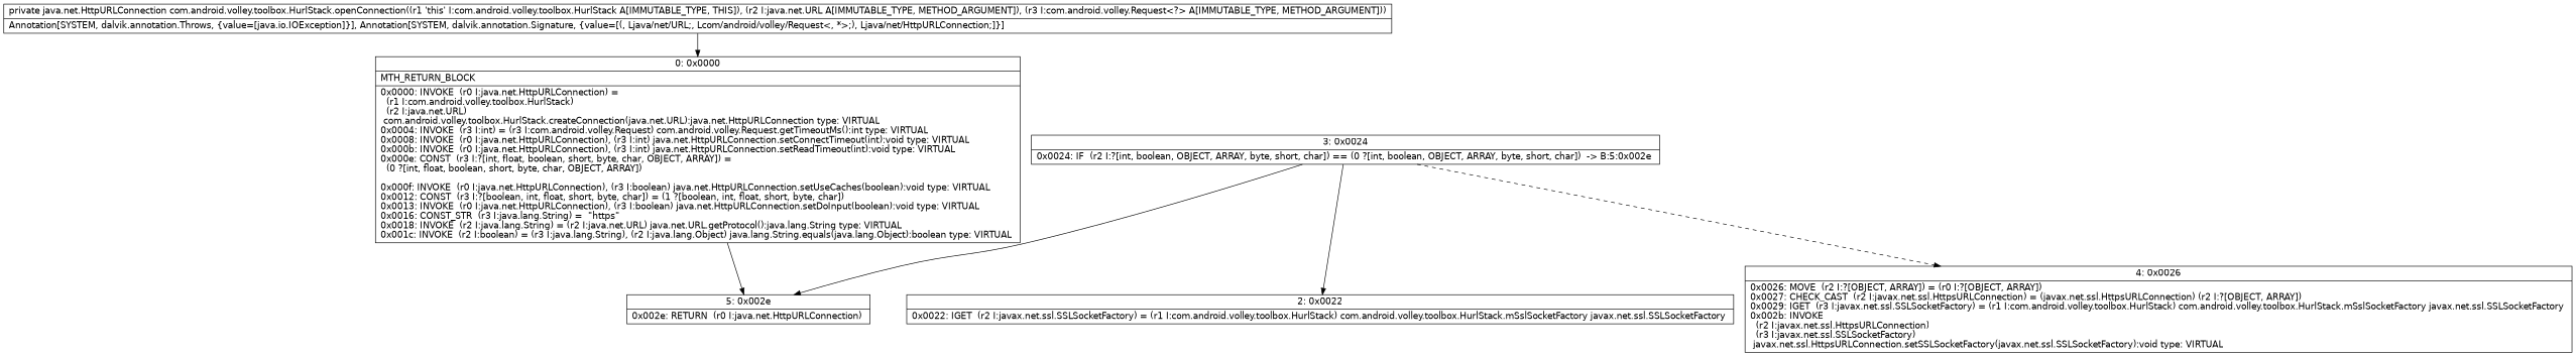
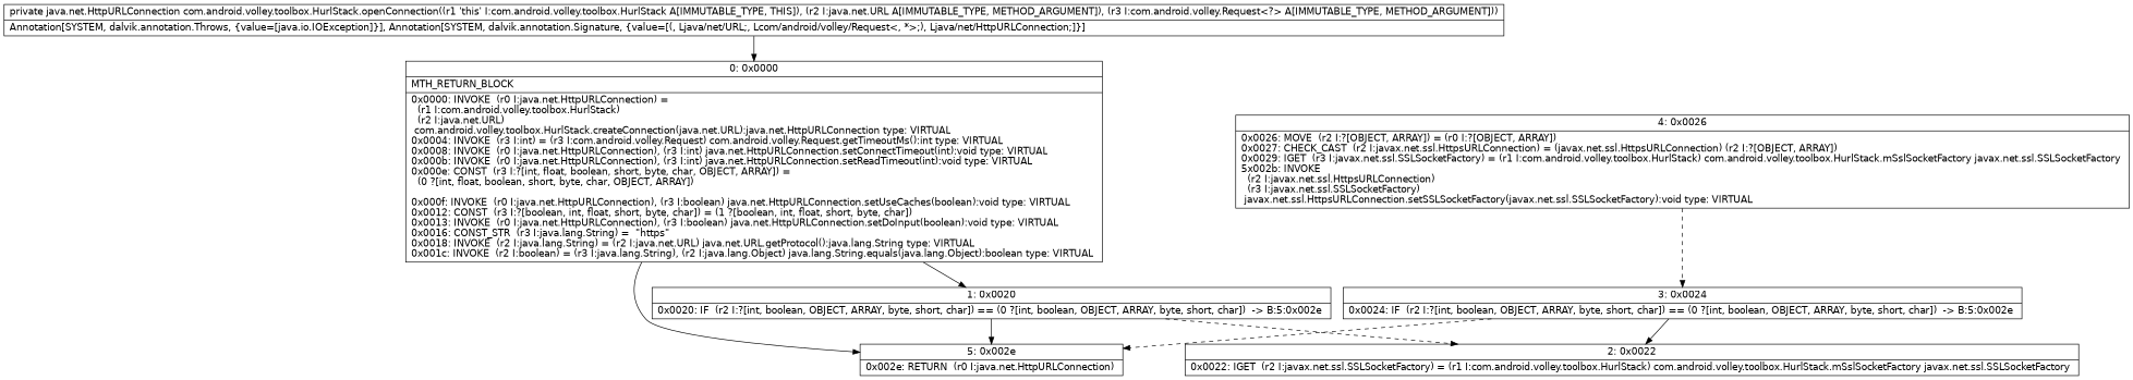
  digraph {
    fontname="DejaVu Sans"
    node [fontname="DejaVu Sans" shape=record]
    edge [fontname="DejaVu Sans"]
    n1 [label="{0\:\ 0x0000|MTH_RETURN_BLOCK\l|0x0000: INVOKE  (r0 I:java.net.HttpURLConnection) = \l  (r1 I:com.android.volley.toolbox.HurlStack)\l  (r2 I:java.net.URL)\l com.android.volley.toolbox.HurlStack.createConnection(java.net.URL):java.net.HttpURLConnection type: VIRTUAL \l0x0004: INVOKE  (r3 I:int) = (r3 I:com.android.volley.Request) com.android.volley.Request.getTimeoutMs():int type: VIRTUAL \l0x0008: INVOKE  (r0 I:java.net.HttpURLConnection), (r3 I:int) java.net.HttpURLConnection.setConnectTimeout(int):void type: VIRTUAL \l0x000b: INVOKE  (r0 I:java.net.HttpURLConnection), (r3 I:int) java.net.HttpURLConnection.setReadTimeout(int):void type: VIRTUAL \l0x000e: CONST  (r3 I:?[int, float, boolean, short, byte, char, OBJECT, ARRAY]) = \l  (0 ?[int, float, boolean, short, byte, char, OBJECT, ARRAY])\l \l0x000f: INVOKE  (r0 I:java.net.HttpURLConnection), (r3 I:boolean) java.net.HttpURLConnection.setUseCaches(boolean):void type: VIRTUAL \l0x0012: CONST  (r3 I:?[boolean, int, float, short, byte, char]) = (1 ?[boolean, int, float, short, byte, char]) \l0x0013: INVOKE  (r0 I:java.net.HttpURLConnection), (r3 I:boolean) java.net.HttpURLConnection.setDoInput(boolean):void type: VIRTUAL \l0x0016: CONST_STR  (r3 I:java.lang.String) =  \"https\" \l0x0018: INVOKE  (r2 I:java.lang.String) = (r2 I:java.net.URL) java.net.URL.getProtocol():java.lang.String type: VIRTUAL \l0x001c: INVOKE  (r2 I:boolean) = (r3 I:java.lang.String), (r2 I:java.lang.Object) java.lang.String.equals(java.lang.Object):boolean type: VIRTUAL \l}"]
+   n2 [label="{1\:\ 0x0020|0x0020: IF  (r2 I:?[int, boolean, OBJECT, ARRAY, byte, short, char]) == (0 ?[int, boolean, OBJECT, ARRAY, byte, short, char])  \-\> B:5:0x002e \l}"]
    n3 [label="{5\:\ 0x002e|0x002e: RETURN  (r0 I:java.net.HttpURLConnection) \l}"]
    n4 [label="{2\:\ 0x0022|0x0022: IGET  (r2 I:javax.net.ssl.SSLSocketFactory) = (r1 I:com.android.volley.toolbox.HurlStack) com.android.volley.toolbox.HurlStack.mSslSocketFactory javax.net.ssl.SSLSocketFactory \l}"]
    n5 [label="{3\:\ 0x0024|0x0024: IF  (r2 I:?[int, boolean, OBJECT, ARRAY, byte, short, char]) == (0 ?[int, boolean, OBJECT, ARRAY, byte, short, char])  \-\> B:5:0x002e \l}"]
-   n6 [label="{4\:\ 0x0026|0x0026: MOVE  (r2 I:?[OBJECT, ARRAY]) = (r0 I:?[OBJECT, ARRAY]) \l0x0027: CHECK_CAST  (r2 I:javax.net.ssl.HttpsURLConnection) = (javax.net.ssl.HttpsURLConnection) (r2 I:?[OBJECT, ARRAY]) \l0x0029: IGET  (r3 I:javax.net.ssl.SSLSocketFactory) = (r1 I:com.android.volley.toolbox.HurlStack) com.android.volley.toolbox.HurlStack.mSslSocketFactory javax.net.ssl.SSLSocketFactory \l0x002b: INVOKE  \l  (r2 I:javax.net.ssl.HttpsURLConnection)\l  (r3 I:javax.net.ssl.SSLSocketFactory)\l javax.net.ssl.HttpsURLConnection.setSSLSocketFactory(javax.net.ssl.SSLSocketFactory):void type: VIRTUAL \l}"]
+   n6 [label="{4\:\ 0x0026|0x0026: MOVE  (r2 I:?[OBJECT, ARRAY]) = (r0 I:?[OBJECT, ARRAY]) \l0x0027: CHECK_CAST  (r2 I:javax.net.ssl.HttpsURLConnection) = (javax.net.ssl.HttpsURLConnection) (r2 I:?[OBJECT, ARRAY]) \l0x0029: IGET  (r3 I:javax.net.ssl.SSLSocketFactory) = (r1 I:com.android.volley.toolbox.HurlStack) com.android.volley.toolbox.HurlStack.mSslSocketFactory javax.net.ssl.SSLSocketFactory \l5x002b: INVOKE  \l  (r2 I:javax.net.ssl.HttpsURLConnection)\l  (r3 I:javax.net.ssl.SSLSocketFactory)\l javax.net.ssl.HttpsURLConnection.setSSLSocketFactory(javax.net.ssl.SSLSocketFactory):void type: VIRTUAL \l}"]
    n7 [label="{private java.net.HttpURLConnection com.android.volley.toolbox.HurlStack.openConnection((r1 'this' I:com.android.volley.toolbox.HurlStack A[IMMUTABLE_TYPE, THIS]), (r2 I:java.net.URL A[IMMUTABLE_TYPE, METHOD_ARGUMENT]), (r3 I:com.android.volley.Request\<?\> A[IMMUTABLE_TYPE, METHOD_ARGUMENT]))  | Annotation[SYSTEM, dalvik.annotation.Throws, \{value=[java.io.IOException]\}], Annotation[SYSTEM, dalvik.annotation.Signature, \{value=[(, Ljava\/net\/URL;, Lcom\/android\/volley\/Request\<, *\>;), Ljava\/net\/HttpURLConnection;]\}]\l}"]
+   n1 -> n2
    n1 -> n3
-   n5 -> n3
+   n2 -> n3
+   n2 -> n4 [style=dashed]
+   n5 -> n3 [style=dashed]
    n5 -> n4
-   n5 -> n6 [style=dashed]
+   n6 -> n5 [style=dashed]
    n7 -> n1
  }
